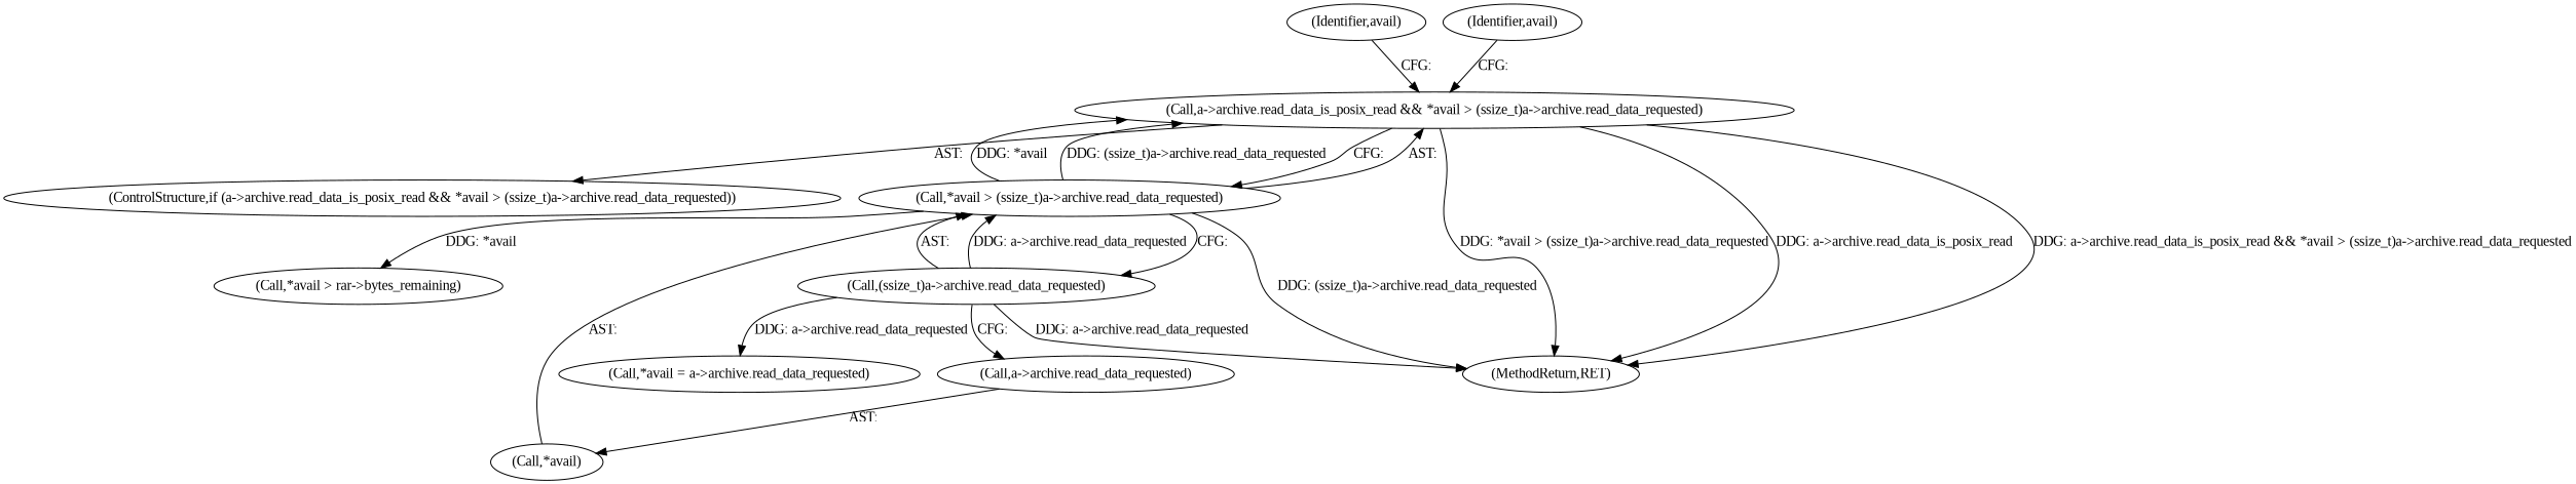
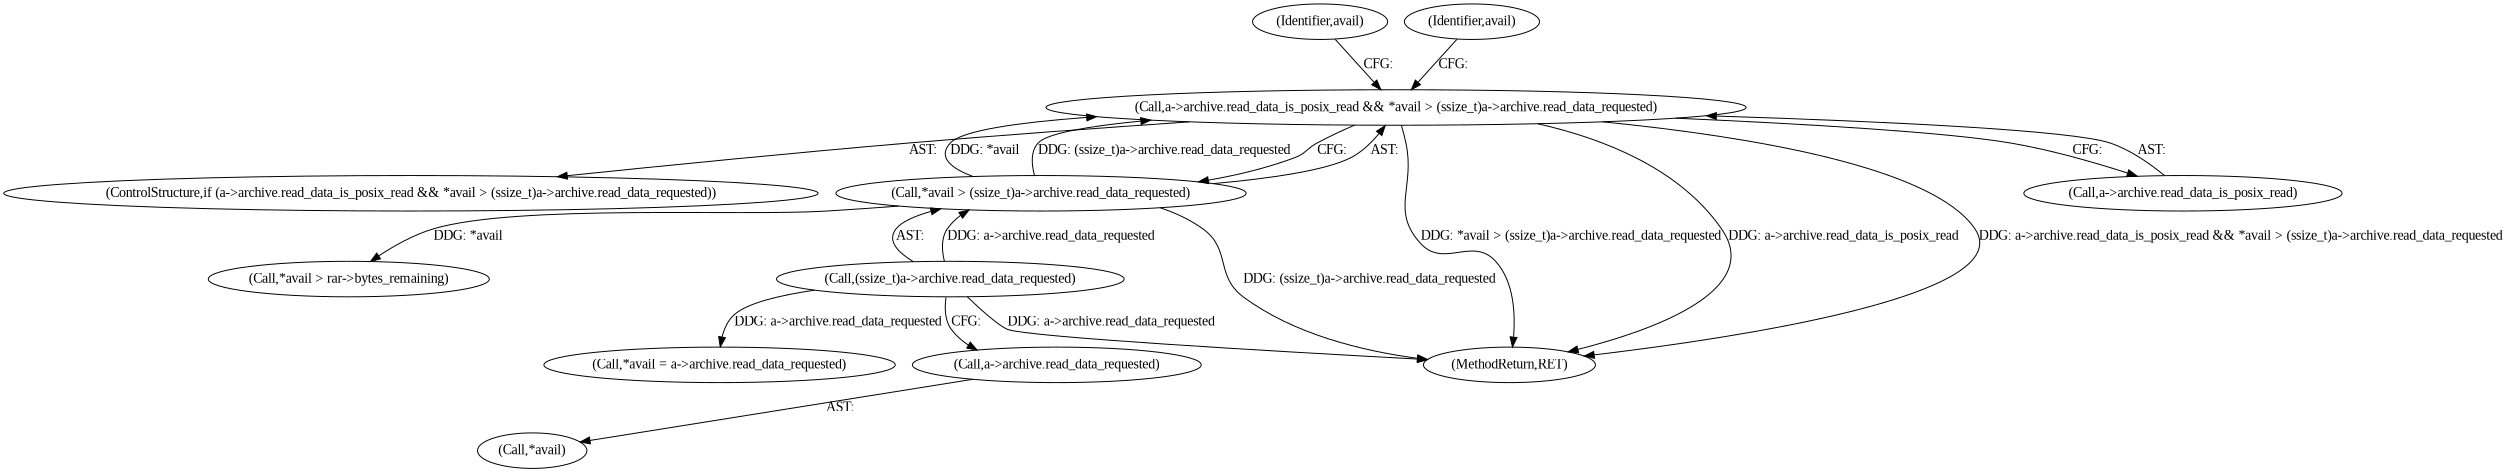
  digraph {
    fontname="Liberation Serif"
    node [fontname="Liberation Serif"]
    edge [fontname="Liberation Serif"]
    n1 [label="(Call,a->archive.read_data_is_posix_read && *avail > (ssize_t)a->archive.read_data_requested)"]
    n2 [label="(Call,*avail > (ssize_t)a->archive.read_data_requested)"]
    n3 [label="(ControlStructure,if (a->archive.read_data_is_posix_read && *avail > (ssize_t)a->archive.read_data_requested))"]
    n4 [label="(MethodReturn,RET)"]
+   n5 [label="(Call,a->archive.read_data_is_posix_read)"]
    n6 [label="(Call,(ssize_t)a->archive.read_data_requested)"]
    n7 [label="(Call,*avail > rar->bytes_remaining)"]
    n8 [label="(Call,*avail = a->archive.read_data_requested)"]
    n9 [label="(Call,a->archive.read_data_requested)"]
    n10 [label="(Call,*avail)"]
    n11 [label="(Identifier,avail)"]
    n12 [label="(Identifier,avail)"]
    n1 -> n2 [label="CFG: "]
    n1 -> n3 [label="AST: "]
    n1 -> n4 [label="DDG: a->archive.read_data_is_posix_read && *avail > (ssize_t)a->archive.read_data_requested"]
    n1 -> n4 [label="DDG: *avail > (ssize_t)a->archive.read_data_requested"]
    n1 -> n4 [label="DDG: a->archive.read_data_is_posix_read"]
+   n1 -> n5 [label="CFG: "]
    n2 -> n1 [label="AST: "]
    n2 -> n1 [label="DDG: *avail"]
    n2 -> n1 [label="DDG: (ssize_t)a->archive.read_data_requested"]
    n2 -> n4 [label="DDG: (ssize_t)a->archive.read_data_requested"]
-   n2 -> n6 [label="CFG: "]
    n2 -> n7 [label="DDG: *avail"]
+   n5 -> n1 [label="AST: "]
    n6 -> n2 [label="AST: "]
    n6 -> n2 [label="DDG: a->archive.read_data_requested"]
    n6 -> n4 [label="DDG: a->archive.read_data_requested"]
    n6 -> n8 [label="DDG: a->archive.read_data_requested"]
    n6 -> n9 [label="CFG: "]
    n9 -> n10 [label="AST: "]
-   n10 -> n2 [label="AST: "]
    n11 -> n1 [label="CFG: "]
    n12 -> n1 [label="CFG: "]
  }
